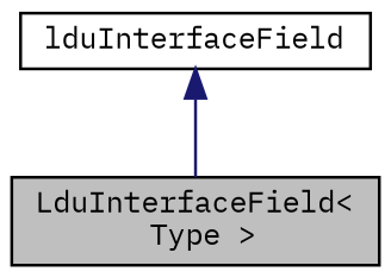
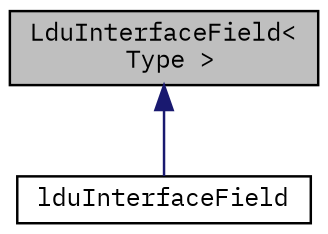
  digraph {
    fontname="IBM Plex Mono"
    node [color=black fontname="IBM Plex Mono" fontsize=10 shape=record]
    n1 [fillcolor=grey75 fontcolor=black height=0.2 label="LduInterfaceField\<\l Type \>" style=filled width=0.4]
    n2 [height=0.2 label=lduInterfaceField width=0.4]
-   n2 -> n1 [color=midnightblue dir=back fontname="IBM Plex Mono" fontsize=10 labelfontname=Helvetica labelfontsize=10 style=solid]
+   n1 -> n2 [color=midnightblue dir=back fontname="IBM Plex Mono" fontsize=10 labelfontname=Helvetica labelfontsize=10 style=solid]
  }
